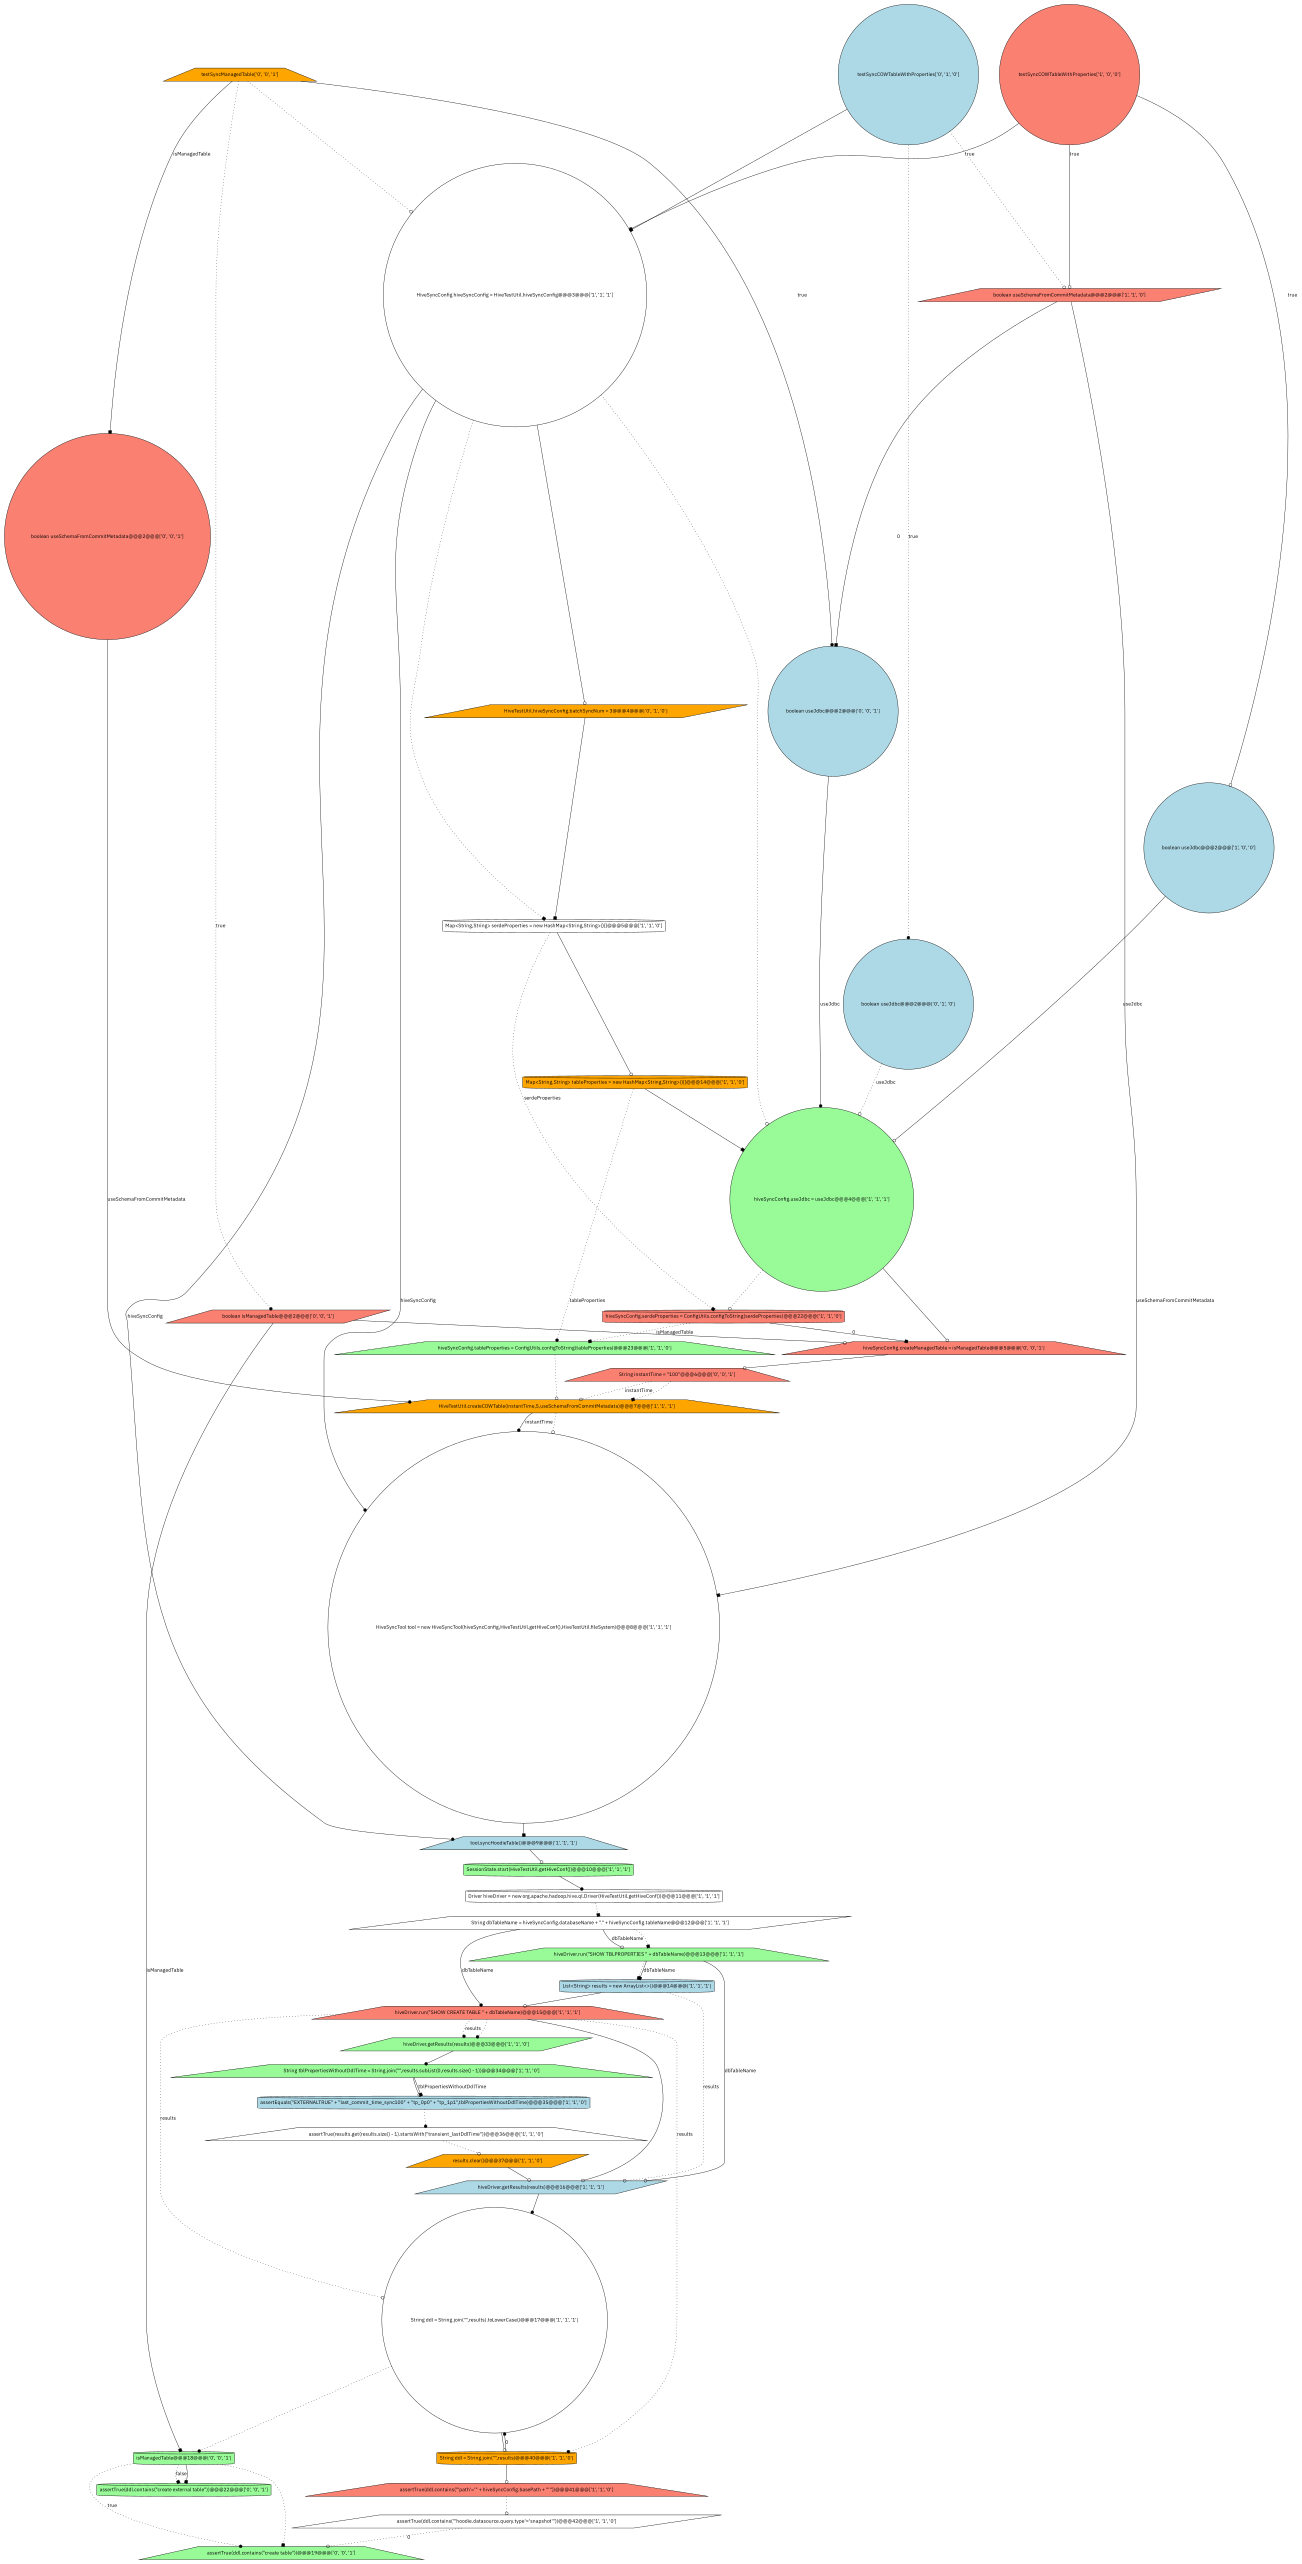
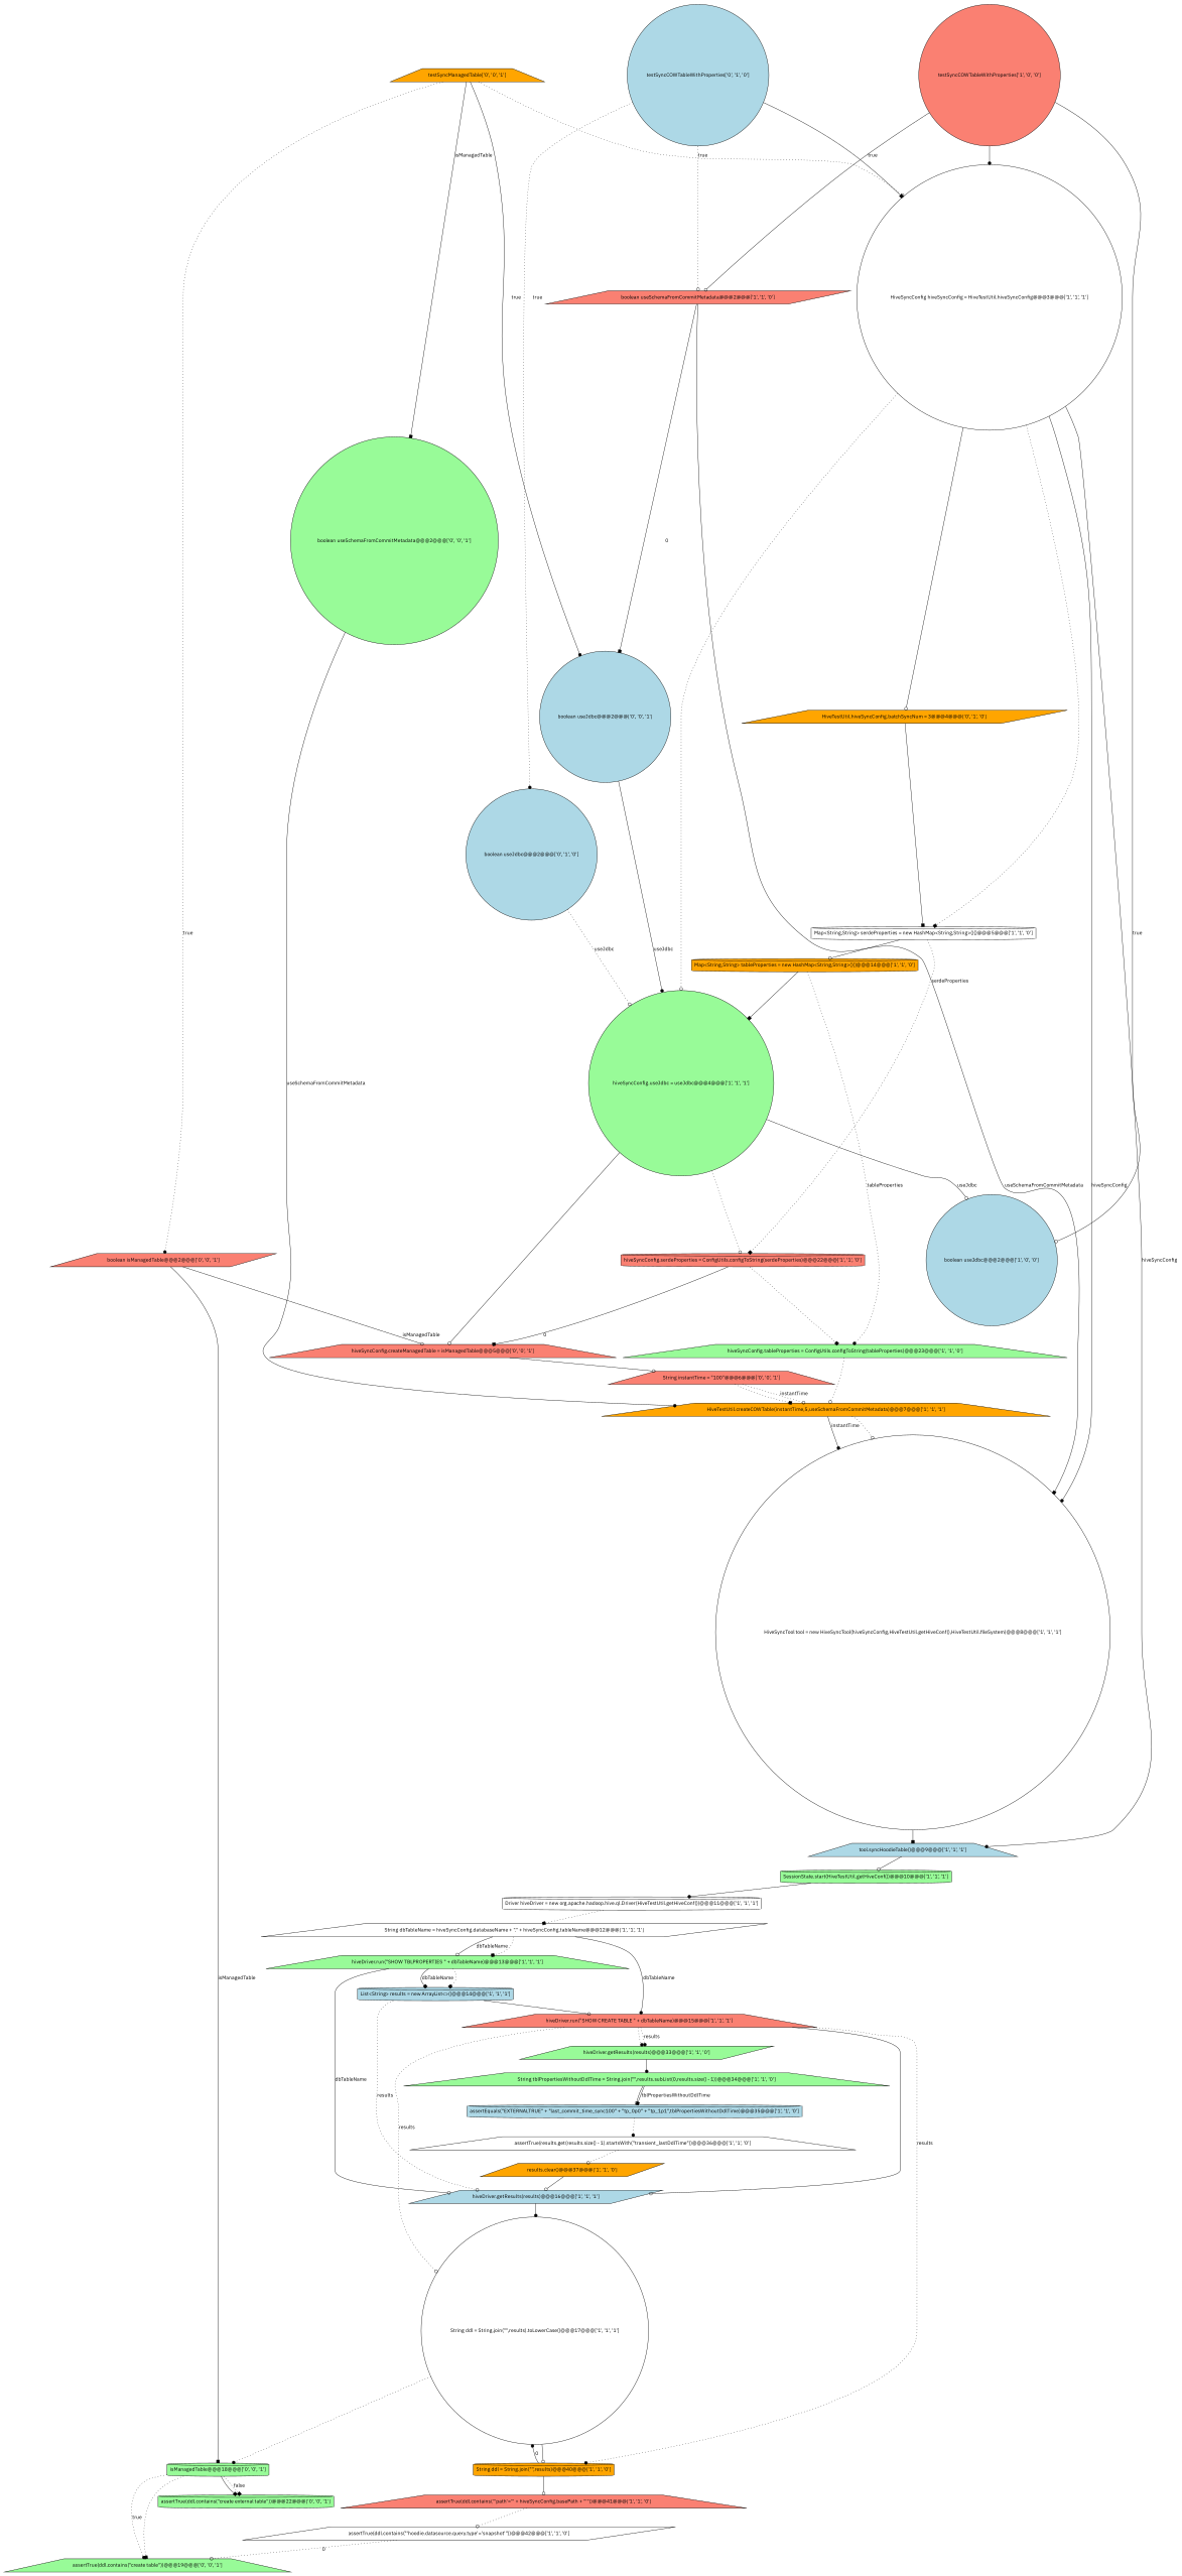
  digraph {
    fontname="IBM Plex Sans"
    node [fillcolor=salmon fontname="IBM Plex Sans" shape=trapezium style=filled]
    edge [arrowhead=odot fontname="IBM Plex Sans" style=solid]
    n1 [fillcolor=orange label="testSyncManagedTable['0', '0', '1']"]
    n2 [fillcolor=white label="HiveSyncConfig hiveSyncConfig = HiveTestUtil.hiveSyncConfig@@@3@@@['1', '1', '1']" shape=circle]
    n3 [fillcolor=lightblue label="boolean useJdbc@@@2@@@['0', '0', '1']" shape=circle]
-   n4 [label="boolean useSchemaFromCommitMetadata@@@2@@@['0', '0', '1']" shape=circle]
+   n4 [fillcolor=palegreen label="boolean useSchemaFromCommitMetadata@@@2@@@['0', '0', '1']" shape=circle]
    n5 [label="boolean isManagedTable@@@2@@@['0', '0', '1']" shape=parallelogram]
    n6 [fillcolor=white label="HiveSyncTool tool = new HiveSyncTool(hiveSyncConfig,HiveTestUtil.getHiveConf(),HiveTestUtil.fileSystem)@@@8@@@['1', '1', '1']" shape=circle]
    n7 [fillcolor=palegreen label="hiveSyncConfig.useJdbc = useJdbc@@@4@@@['1', '1', '1']" shape=circle]
    n8 [fillcolor=orange label="HiveTestUtil.hiveSyncConfig.batchSyncNum = 3@@@4@@@['0', '1', '0']" shape=parallelogram]
    n9 [fillcolor=lightblue label="tool.syncHoodieTable()@@@9@@@['1', '1', '1']"]
    n10 [fillcolor=white label="Map<String,String> serdeProperties = new HashMap<String,String>(){}@@@5@@@['1', '1', '0']" shape=cylinder]
    n11 [fillcolor=orange label="HiveTestUtil.createCOWTable(instantTime,5,useSchemaFromCommitMetadata)@@@7@@@['1', '1', '1']"]
    n12 [fillcolor=palegreen label="isManagedTable@@@18@@@['0', '0', '1']" shape=cylinder]
    n13 [label="hiveSyncConfig.createManagedTable = isManagedTable@@@5@@@['0', '0', '1']"]
    n14 [fillcolor=white label="assertTrue(ddl.contains(\"'hoodie.datasource.query.type'='snapshot'\"))@@@42@@@['1', '1', '0']" shape=parallelogram]
    n15 [fillcolor=palegreen label="assertTrue(ddl.contains(\"create table\"))@@@19@@@['0', '0', '1']"]
    n16 [label="hiveDriver.run(\"SHOW CREATE TABLE \" + dbTableName)@@@15@@@['1', '1', '1']"]
    n17 [fillcolor=lightblue label="hiveDriver.getResults(results)@@@16@@@['1', '1', '1']" shape=parallelogram]
    n18 [fillcolor=orange label="String ddl = String.join(\"\",results)@@@40@@@['1', '1', '0']" shape=cylinder]
    n19 [fillcolor=white label="String ddl = String.join(\"\",results).toLowerCase()@@@17@@@['1', '1', '1']" shape=circle]
    n20 [fillcolor=palegreen label="hiveDriver.getResults(results)@@@33@@@['1', '1', '0']" shape=parallelogram]
    n21 [label="assertTrue(ddl.contains(\"'path'='\" + hiveSyncConfig.basePath + \"'\"))@@@41@@@['1', '1', '0']"]
    n22 [fillcolor=palegreen label="String tblPropertiesWithoutDdlTime = String.join(\"\",results.subList(0,results.size() - 1))@@@34@@@['1', '1', '0']"]
    n23 [fillcolor=lightblue label="assertEquals(\"EXTERNALTRUE\" + \"last_commit_time_sync100\" + \"tp_0p0\" + \"tp_1p1\",tblPropertiesWithoutDdlTime)@@@35@@@['1', '1', '0']" shape=cylinder]
    n24 [fillcolor=white label="assertTrue(results.get(results.size() - 1).startsWith(\"transient_lastDdlTime\"))@@@36@@@['1', '1', '0']"]
    n25 [fillcolor=orange label="results.clear()@@@37@@@['1', '1', '0']" shape=parallelogram]
    n26 [fillcolor=palegreen label="assertTrue(ddl.contains(\"create external table\"))@@@22@@@['0', '0', '1']" shape=cylinder]
    n27 [label="testSyncCOWTableWithProperties['1', '0', '0']" shape=circle]
    n28 [fillcolor=lightblue label="boolean useJdbc@@@2@@@['1', '0', '0']" shape=circle]
    n29 [label="boolean useSchemaFromCommitMetadata@@@2@@@['1', '1', '0']" shape=parallelogram]
    n30 [label="hiveSyncConfig.serdeProperties = ConfigUtils.configToString(serdeProperties)@@@22@@@['1', '1', '0']" shape=cylinder]
    n31 [fillcolor=palegreen label="SessionState.start(HiveTestUtil.getHiveConf())@@@10@@@['1', '1', '1']" shape=cylinder]
    n32 [fillcolor=orange label="Map<String,String> tableProperties = new HashMap<String,String>(){}@@@14@@@['1', '1', '0']" shape=cylinder]
    n33 [label="String instantTime = \"100\"@@@6@@@['0', '0', '1']"]
    n34 [fillcolor=white label="Driver hiveDriver = new org.apache.hadoop.hive.ql.Driver(HiveTestUtil.getHiveConf())@@@11@@@['1', '1', '1']" shape=cylinder]
    n35 [fillcolor=white label="String dbTableName = hiveSyncConfig.databaseName + \".\" + hiveSyncConfig.tableName@@@12@@@['1', '1', '1']" shape=parallelogram]
    n36 [fillcolor=palegreen label="hiveSyncConfig.tableProperties = ConfigUtils.configToString(tableProperties)@@@23@@@['1', '1', '0']"]
    n37 [fillcolor=palegreen label="hiveDriver.run(\"SHOW TBLPROPERTIES \" + dbTableName)@@@13@@@['1', '1', '1']"]
    n38 [fillcolor=lightblue label="List<String> results = new ArrayList<>()@@@14@@@['1', '1', '1']" shape=cylinder]
    n39 [fillcolor=lightblue label="testSyncCOWTableWithProperties['0', '1', '0']" shape=circle]
    n40 [fillcolor=lightblue label="boolean useJdbc@@@2@@@['0', '1', '0']" shape=circle]
    n1 -> n2 [style=dotted]
    n1 -> n3 [arrowhead=dot label=true]
    n1 -> n4 [arrowhead=box label=isManagedTable]
    n1 -> n5 [arrowhead=dot label=true style=dotted]
    n2 -> n6 [arrowhead=dot label=hiveSyncConfig]
    n2 -> n7 [style=dotted]
    n2 -> n8
    n2 -> n9 [arrowhead=dot label=hiveSyncConfig]
    n2 -> n10 [arrowhead=box style=dotted]
    n3 -> n7 [arrowhead=dot label=useJdbc]
    n4 -> n11 [arrowhead=dot label=useSchemaFromCommitMetadata]
    n5 -> n12 [arrowhead=box label=isManagedTable]
    n5 -> n13 [label=isManagedTable]
    n6 -> n9 [arrowhead=box]
    n7 -> n13
    n7 -> n30 [style=dotted]
    n8 -> n10 [arrowhead=box]
    n9 -> n31
    n10 -> n30 [arrowhead=box label=serdeProperties style=dotted]
    n10 -> n32
    n11 -> n6 [style=dotted]
    n11 -> n6 [arrowhead=dot label=instantTime]
    n12 -> n15 [arrowhead=dot label=true style=dotted]
    n12 -> n15 [arrowhead=box style=dotted]
    n12 -> n26 [arrowhead=box label=false style=dotted]
    n12 -> n26 [arrowhead=box]
    n13 -> n33
    n14 -> n15 [label=0 style=dotted]
    n16 -> n17
    n16 -> n18 [arrowhead=dot label=results style=dotted]
    n16 -> n19 [label=results style=dotted]
    n16 -> n20 [arrowhead=dot style=dotted]
    n16 -> n20 [arrowhead=dot label=results style=dotted]
    n17 -> n19 [arrowhead=dot]
    n18 -> n19 [arrowhead=dot label=0]
    n18 -> n21
    n19 -> n12 [arrowhead=dot style=dotted]
    n19 -> n18
    n20 -> n22 [arrowhead=dot]
    n21 -> n14 [style=dotted]
    n22 -> n23 [arrowhead=box label=tblPropertiesWithoutDdlTime]
    n22 -> n23
    n23 -> n24 [arrowhead=dot style=dotted]
    n24 -> n25 [style=dotted]
    n25 -> n17
    n27 -> n2 [arrowhead=dot]
    n27 -> n28 [label=true]
    n27 -> n29 [label=true]
-   n28 -> n7 [label=useJdbc]
+   n7 -> n28 [label=useJdbc]
    n29 -> n3 [arrowhead=box label=0]
    n29 -> n6 [arrowhead=box label=useSchemaFromCommitMetadata]
    n30 -> n13 [arrowhead=box label=0]
    n30 -> n36 [arrowhead=box style=dotted]
    n31 -> n34 [arrowhead=dot]
    n32 -> n7 [arrowhead=box]
    n32 -> n36 [arrowhead=dot label=tableProperties style=dotted]
    n33 -> n11 [label=instantTime style=dotted]
    n33 -> n11 [arrowhead=box style=dotted]
    n34 -> n35 [arrowhead=box style=dotted]
    n35 -> n16 [arrowhead=dot label=dbTableName]
    n35 -> n37 [label=dbTableName]
    n35 -> n37 [arrowhead=box style=dotted]
    n36 -> n11 [style=dotted]
    n37 -> n17 [label=dbTableName]
    n37 -> n38 [arrowhead=box style=dotted]
    n37 -> n38 [arrowhead=box label=dbTableName]
    n38 -> n16
    n38 -> n17 [label=results style=dotted]
    n39 -> n2 [arrowhead=box]
    n39 -> n29 [label=true style=dotted]
    n39 -> n40 [arrowhead=dot label=true style=dotted]
    n40 -> n7 [label=useJdbc style=dotted]
  }
